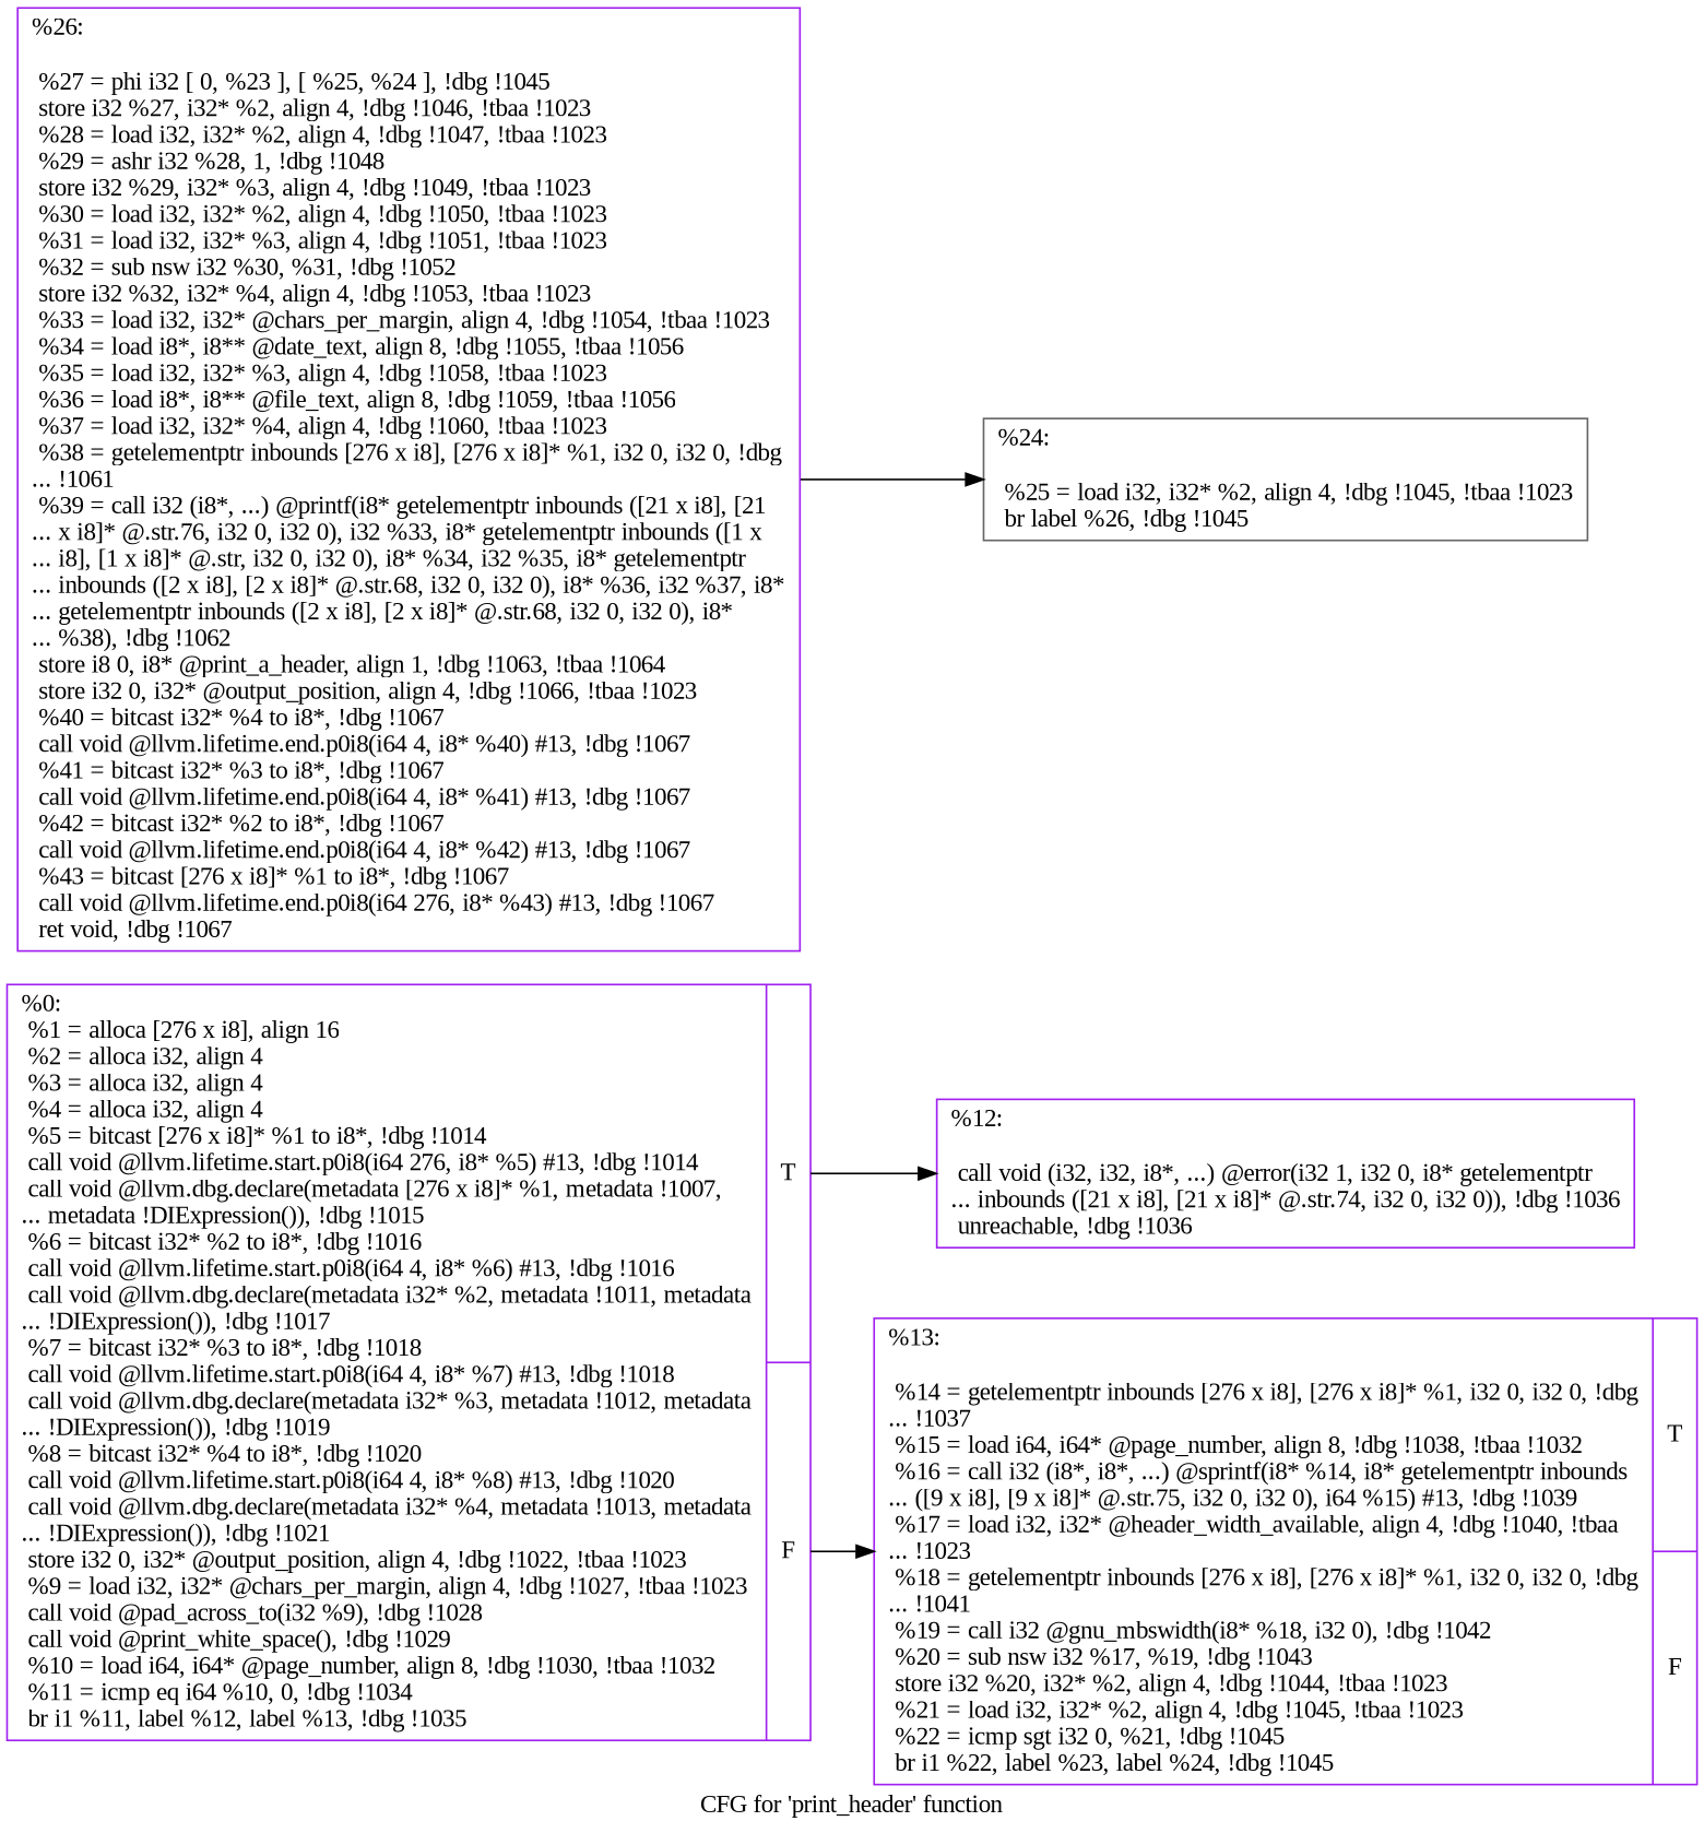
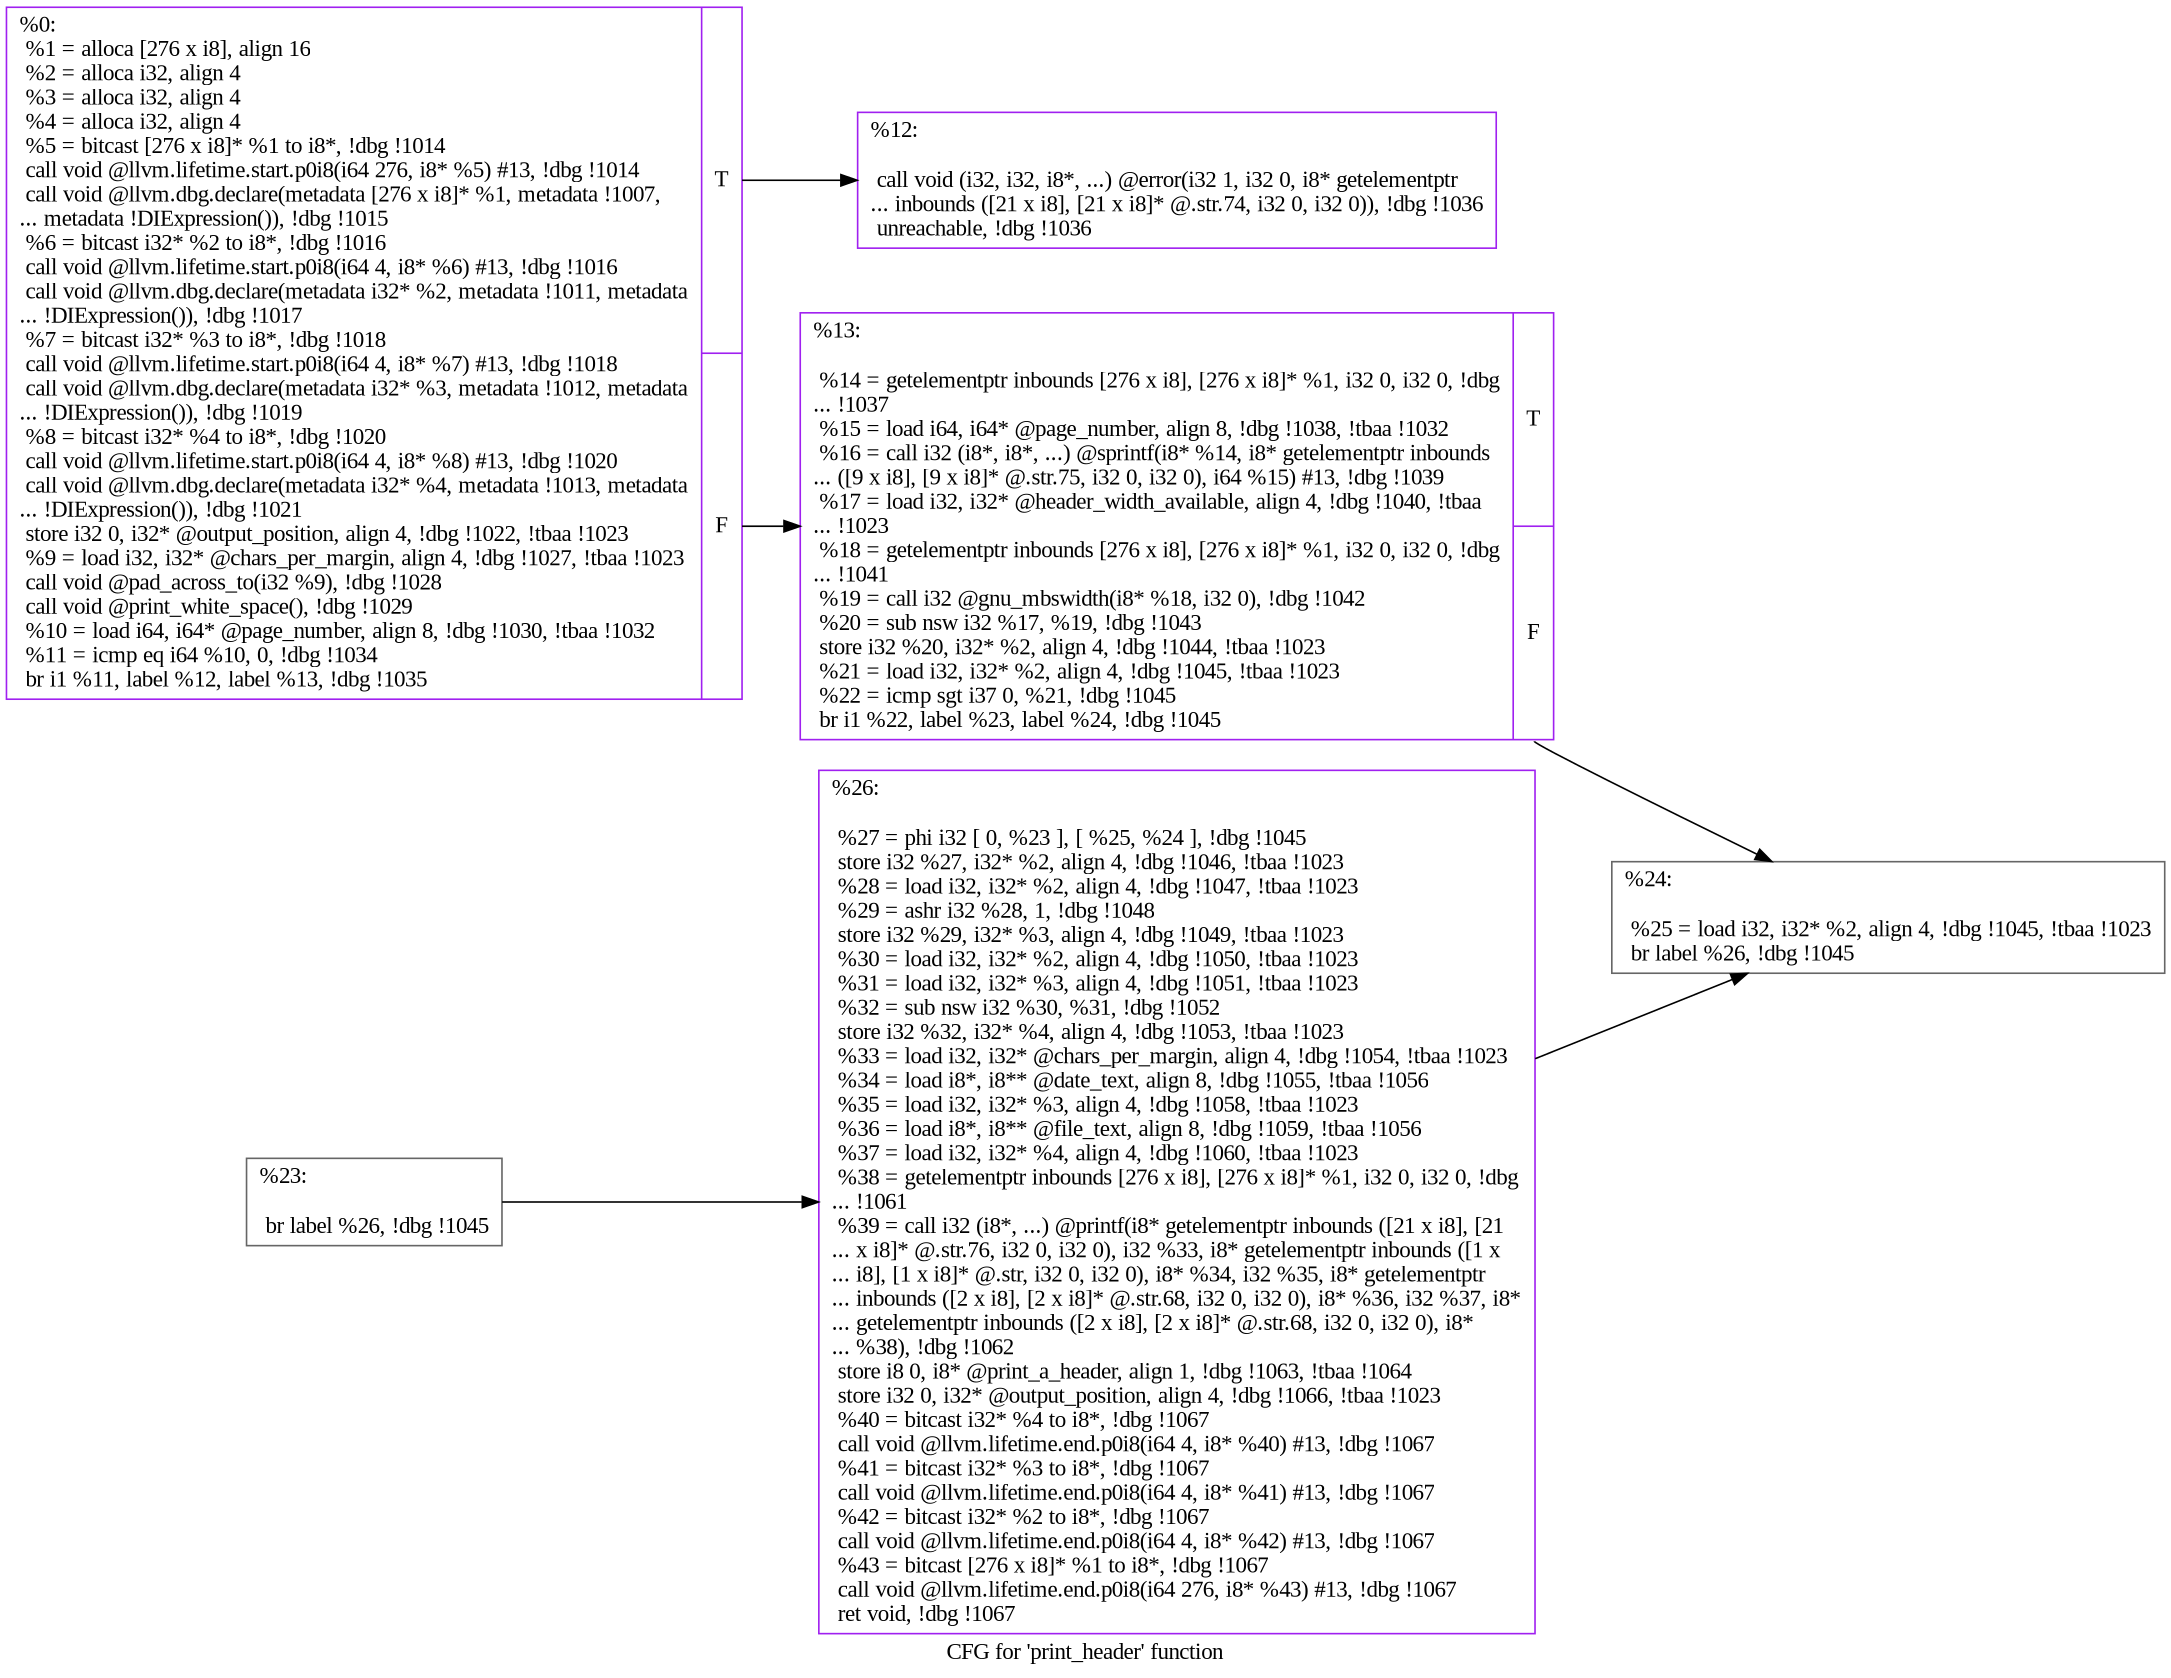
  digraph {
    fontname="Liberation Serif"
    label="CFG for 'print_header' function"
    rankdir=LR
    node [color=purple fontname="Liberation Serif" shape=record]
    edge [fontname="Liberation Serif"]
    n1 [label="{%0:\l  %1 = alloca [276 x i8], align 16\l  %2 = alloca i32, align 4\l  %3 = alloca i32, align 4\l  %4 = alloca i32, align 4\l  %5 = bitcast [276 x i8]* %1 to i8*, !dbg !1014\l  call void @llvm.lifetime.start.p0i8(i64 276, i8* %5) #13, !dbg !1014\l  call void @llvm.dbg.declare(metadata [276 x i8]* %1, metadata !1007,\l... metadata !DIExpression()), !dbg !1015\l  %6 = bitcast i32* %2 to i8*, !dbg !1016\l  call void @llvm.lifetime.start.p0i8(i64 4, i8* %6) #13, !dbg !1016\l  call void @llvm.dbg.declare(metadata i32* %2, metadata !1011, metadata\l... !DIExpression()), !dbg !1017\l  %7 = bitcast i32* %3 to i8*, !dbg !1018\l  call void @llvm.lifetime.start.p0i8(i64 4, i8* %7) #13, !dbg !1018\l  call void @llvm.dbg.declare(metadata i32* %3, metadata !1012, metadata\l... !DIExpression()), !dbg !1019\l  %8 = bitcast i32* %4 to i8*, !dbg !1020\l  call void @llvm.lifetime.start.p0i8(i64 4, i8* %8) #13, !dbg !1020\l  call void @llvm.dbg.declare(metadata i32* %4, metadata !1013, metadata\l... !DIExpression()), !dbg !1021\l  store i32 0, i32* @output_position, align 4, !dbg !1022, !tbaa !1023\l  %9 = load i32, i32* @chars_per_margin, align 4, !dbg !1027, !tbaa !1023\l  call void @pad_across_to(i32 %9), !dbg !1028\l  call void @print_white_space(), !dbg !1029\l  %10 = load i64, i64* @page_number, align 8, !dbg !1030, !tbaa !1032\l  %11 = icmp eq i64 %10, 0, !dbg !1034\l  br i1 %11, label %12, label %13, !dbg !1035\l|{<s0>T|<s1>F}}"]
    n2 [label="{%12:\l\l  call void (i32, i32, i8*, ...) @error(i32 1, i32 0, i8* getelementptr\l... inbounds ([21 x i8], [21 x i8]* @.str.74, i32 0, i32 0)), !dbg !1036\l  unreachable, !dbg !1036\l}"]
-   n3 [label="{%13:\l\l  %14 = getelementptr inbounds [276 x i8], [276 x i8]* %1, i32 0, i32 0, !dbg\l... !1037\l  %15 = load i64, i64* @page_number, align 8, !dbg !1038, !tbaa !1032\l  %16 = call i32 (i8*, i8*, ...) @sprintf(i8* %14, i8* getelementptr inbounds\l... ([9 x i8], [9 x i8]* @.str.75, i32 0, i32 0), i64 %15) #13, !dbg !1039\l  %17 = load i32, i32* @header_width_available, align 4, !dbg !1040, !tbaa\l... !1023\l  %18 = getelementptr inbounds [276 x i8], [276 x i8]* %1, i32 0, i32 0, !dbg\l... !1041\l  %19 = call i32 @gnu_mbswidth(i8* %18, i32 0), !dbg !1042\l  %20 = sub nsw i32 %17, %19, !dbg !1043\l  store i32 %20, i32* %2, align 4, !dbg !1044, !tbaa !1023\l  %21 = load i32, i32* %2, align 4, !dbg !1045, !tbaa !1023\l  %22 = icmp sgt i32 0, %21, !dbg !1045\l  br i1 %22, label %23, label %24, !dbg !1045\l|{<s0>T|<s1>F}}"]
+   n3 [label="{%13:\l\l  %14 = getelementptr inbounds [276 x i8], [276 x i8]* %1, i32 0, i32 0, !dbg\l... !1037\l  %15 = load i64, i64* @page_number, align 8, !dbg !1038, !tbaa !1032\l  %16 = call i32 (i8*, i8*, ...) @sprintf(i8* %14, i8* getelementptr inbounds\l... ([9 x i8], [9 x i8]* @.str.75, i32 0, i32 0), i64 %15) #13, !dbg !1039\l  %17 = load i32, i32* @header_width_available, align 4, !dbg !1040, !tbaa\l... !1023\l  %18 = getelementptr inbounds [276 x i8], [276 x i8]* %1, i32 0, i32 0, !dbg\l... !1041\l  %19 = call i32 @gnu_mbswidth(i8* %18, i32 0), !dbg !1042\l  %20 = sub nsw i32 %17, %19, !dbg !1043\l  store i32 %20, i32* %2, align 4, !dbg !1044, !tbaa !1023\l  %21 = load i32, i32* %2, align 4, !dbg !1045, !tbaa !1023\l  %22 = icmp sgt i37 0, %21, !dbg !1045\l  br i1 %22, label %23, label %24, !dbg !1045\l|{<s0>T|<s1>F}}"]
    n4 [color=gray40 label="{%24:\l\l  %25 = load i32, i32* %2, align 4, !dbg !1045, !tbaa !1023\l  br label %26, !dbg !1045\l}"]
+   n5 [color=gray40 label="{%23:\l\l  br label %26, !dbg !1045\l}"]
    n6 [label="{%26:\l\l  %27 = phi i32 [ 0, %23 ], [ %25, %24 ], !dbg !1045\l  store i32 %27, i32* %2, align 4, !dbg !1046, !tbaa !1023\l  %28 = load i32, i32* %2, align 4, !dbg !1047, !tbaa !1023\l  %29 = ashr i32 %28, 1, !dbg !1048\l  store i32 %29, i32* %3, align 4, !dbg !1049, !tbaa !1023\l  %30 = load i32, i32* %2, align 4, !dbg !1050, !tbaa !1023\l  %31 = load i32, i32* %3, align 4, !dbg !1051, !tbaa !1023\l  %32 = sub nsw i32 %30, %31, !dbg !1052\l  store i32 %32, i32* %4, align 4, !dbg !1053, !tbaa !1023\l  %33 = load i32, i32* @chars_per_margin, align 4, !dbg !1054, !tbaa !1023\l  %34 = load i8*, i8** @date_text, align 8, !dbg !1055, !tbaa !1056\l  %35 = load i32, i32* %3, align 4, !dbg !1058, !tbaa !1023\l  %36 = load i8*, i8** @file_text, align 8, !dbg !1059, !tbaa !1056\l  %37 = load i32, i32* %4, align 4, !dbg !1060, !tbaa !1023\l  %38 = getelementptr inbounds [276 x i8], [276 x i8]* %1, i32 0, i32 0, !dbg\l... !1061\l  %39 = call i32 (i8*, ...) @printf(i8* getelementptr inbounds ([21 x i8], [21\l... x i8]* @.str.76, i32 0, i32 0), i32 %33, i8* getelementptr inbounds ([1 x\l... i8], [1 x i8]* @.str, i32 0, i32 0), i8* %34, i32 %35, i8* getelementptr\l... inbounds ([2 x i8], [2 x i8]* @.str.68, i32 0, i32 0), i8* %36, i32 %37, i8*\l... getelementptr inbounds ([2 x i8], [2 x i8]* @.str.68, i32 0, i32 0), i8*\l... %38), !dbg !1062\l  store i8 0, i8* @print_a_header, align 1, !dbg !1063, !tbaa !1064\l  store i32 0, i32* @output_position, align 4, !dbg !1066, !tbaa !1023\l  %40 = bitcast i32* %4 to i8*, !dbg !1067\l  call void @llvm.lifetime.end.p0i8(i64 4, i8* %40) #13, !dbg !1067\l  %41 = bitcast i32* %3 to i8*, !dbg !1067\l  call void @llvm.lifetime.end.p0i8(i64 4, i8* %41) #13, !dbg !1067\l  %42 = bitcast i32* %2 to i8*, !dbg !1067\l  call void @llvm.lifetime.end.p0i8(i64 4, i8* %42) #13, !dbg !1067\l  %43 = bitcast [276 x i8]* %1 to i8*, !dbg !1067\l  call void @llvm.lifetime.end.p0i8(i64 276, i8* %43) #13, !dbg !1067\l  ret void, !dbg !1067\l}"]
    n1 -> n2 [tailport=s0]
    n1 -> n3 [tailport=s1]
+   n3 -> n4 [tailport=s1]
+   n5 -> n6
    n6 -> n4
  }
